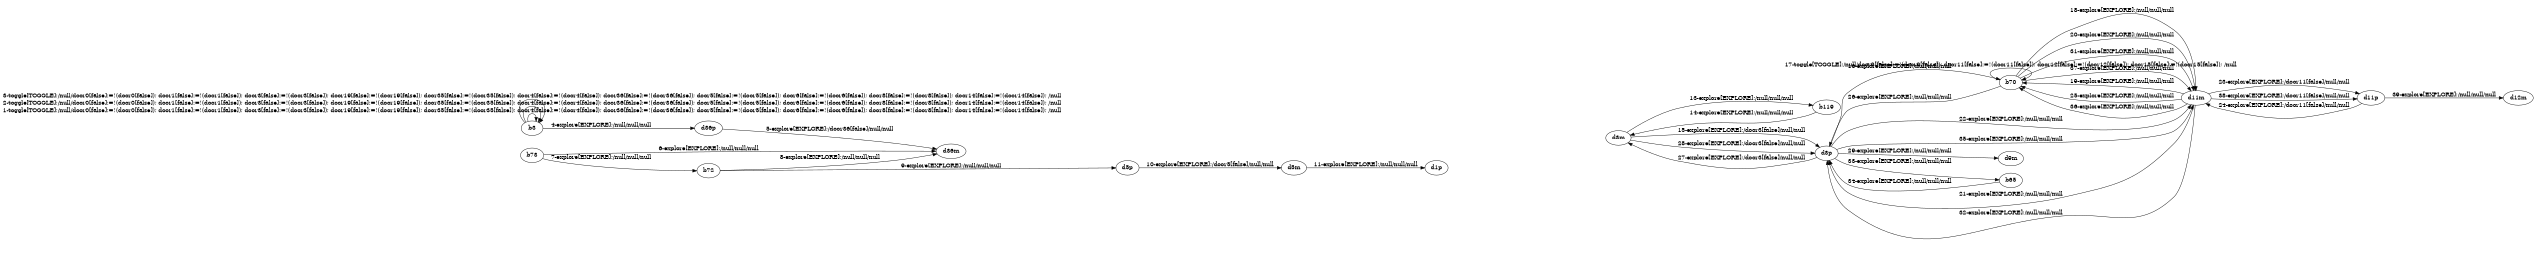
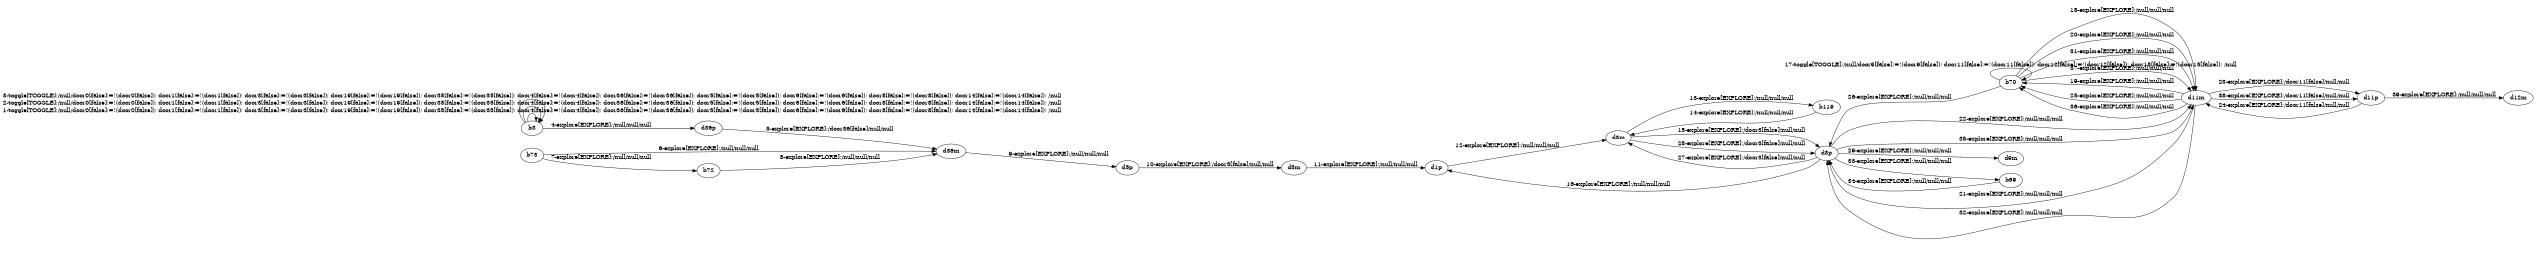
  digraph {
    rankdir=LR
    n1 [label=b3]
    d36p
    d36m
    d5p
    b73
    b72
    d5m
    d1p
    d3m
    b119
    d3p
    b70
    d11m
    d9m
-   b69 [label=b65]
+   b69
    d11p
    d12m
    n1 -> n1 [label="1-toggle[TOGGLE];/null/door0[false]:=!(door0[false]); door1[false]:=!(door1[false]); door3[false]:=!(door3[false]); door19[false]:=!(door19[false]); door35[false]:=!(door35[false]); door4[false]:=!(door4[false]); door36[false]:=!(door36[false]); door5[false]:=!(door5[false]); door6[false]:=!(door6[false]); door8[false]:=!(door8[false]); door14[false]:=!(door14[false]); /null"]
    n1 -> n1 [label="2-toggle[TOGGLE];/null/door0[false]:=!(door0[false]); door1[false]:=!(door1[false]); door3[false]:=!(door3[false]); door19[false]:=!(door19[false]); door35[false]:=!(door35[false]); door4[false]:=!(door4[false]); door36[false]:=!(door36[false]); door5[false]:=!(door5[false]); door6[false]:=!(door6[false]); door8[false]:=!(door8[false]); door14[false]:=!(door14[false]); /null"]
    n1 -> n1 [label="3-toggle[TOGGLE];/null/door0[false]:=!(door0[false]); door1[false]:=!(door1[false]); door3[false]:=!(door3[false]); door19[false]:=!(door19[false]); door35[false]:=!(door35[false]); door4[false]:=!(door4[false]); door36[false]:=!(door36[false]); door5[false]:=!(door5[false]); door6[false]:=!(door6[false]); door8[false]:=!(door8[false]); door14[false]:=!(door14[false]); /null"]
    n1 -> d36p [label="4-explore[EXPLORE];/null/null/null"]
    d36p -> d36m [label="5-explore[EXPLORE];/door36[false]/null/null"]
-   b72 -> d5p [label="9-explore[EXPLORE];/null/null/null"]
+   d36m -> d5p [label="9-explore[EXPLORE];/null/null/null"]
    d5p -> d5m [label="10-explore[EXPLORE];/door5[false]/null/null"]
    b73 -> d36m [label="6-explore[EXPLORE];/null/null/null"]
    b73 -> b72 [label="7-explore[EXPLORE];/null/null/null"]
    b72 -> d36m [label="8-explore[EXPLORE];/null/null/null"]
    d5m -> d1p [label="11-explore[EXPLORE];/null/null/null"]
+   d1p -> d3m [label="12-explore[EXPLORE];/null/null/null"]
    d3m -> b119 [label="13-explore[EXPLORE];/null/null/null"]
    d3m -> d3p [label="15-explore[EXPLORE];/door3[false]/null/null"]
    d3m -> d3p [label="28-explore[EXPLORE];/door3[false]/null/null"]
    b119 -> d3m [label="14-explore[EXPLORE];/null/null/null"]
    d3p -> d3m [label="27-explore[EXPLORE];/door3[false]/null/null"]
-   d3p -> b70 [label="16-explore[EXPLORE];/null/null/null"]
+   d3p -> d1p [label="16-explore[EXPLORE];/null/null/null"]
    d3p -> d11m [label="22-explore[EXPLORE];/null/null/null"]
    d3p -> d11m [label="35-explore[EXPLORE];/null/null/null"]
    d3p -> d9m [label="29-explore[EXPLORE];/null/null/null"]
    d3p -> b69 [label="33-explore[EXPLORE];/null/null/null"]
    b70 -> d3p [label="26-explore[EXPLORE];/null/null/null"]
    b70 -> b70 [label="17-toggle[TOGGLE];/null/door9[false]:=!(door9[false]); door11[false]:=!(door11[false]); door12[false]:=!(door12[false]); door15[false]:=!(door15[false]); /null"]
    b70 -> d11m [label="18-explore[EXPLORE];/null/null/null"]
    b70 -> d11m [label="20-explore[EXPLORE];/null/null/null"]
    b70 -> d11m [label="31-explore[EXPLORE];/null/null/null"]
    b70 -> d11m [label="37-explore[EXPLORE];/null/null/null"]
    d11m -> d3p [label="21-explore[EXPLORE];/null/null/null"]
    d11m -> d3p [label="32-explore[EXPLORE];/null/null/null"]
    d11m -> b70 [label="19-explore[EXPLORE];/null/null/null"]
    d11m -> b70 [label="25-explore[EXPLORE];/null/null/null"]
    d11m -> b70 [label="36-explore[EXPLORE];/null/null/null"]
    d11m -> d11p [label="23-explore[EXPLORE];/door11[false]/null/null"]
    d11m -> d11p [label="38-explore[EXPLORE];/door11[false]/null/null"]
    b69 -> d3p [label="34-explore[EXPLORE];/null/null/null"]
    d11p -> d11m [label="24-explore[EXPLORE];/door11[false]/null/null"]
    d11p -> d12m [label="39-explore[EXPLORE];/null/null/null"]
  }
